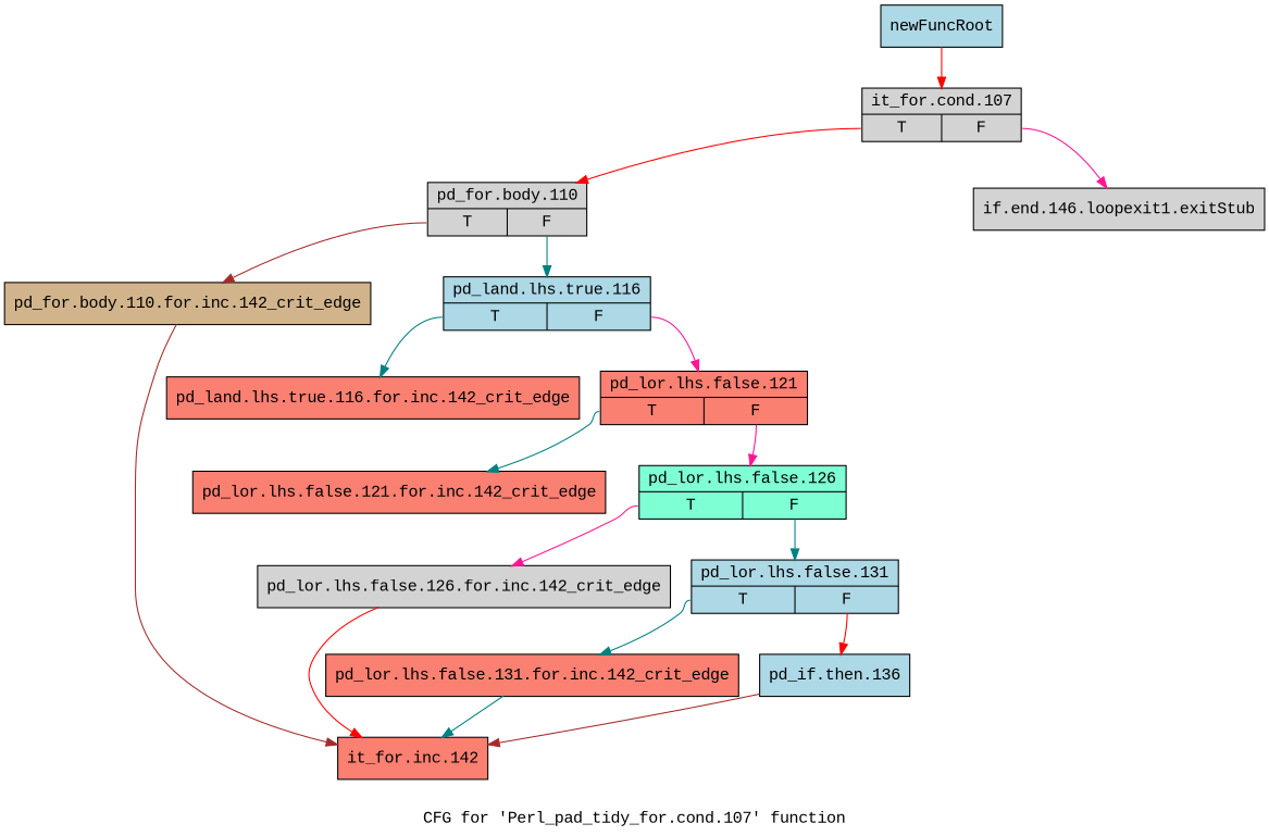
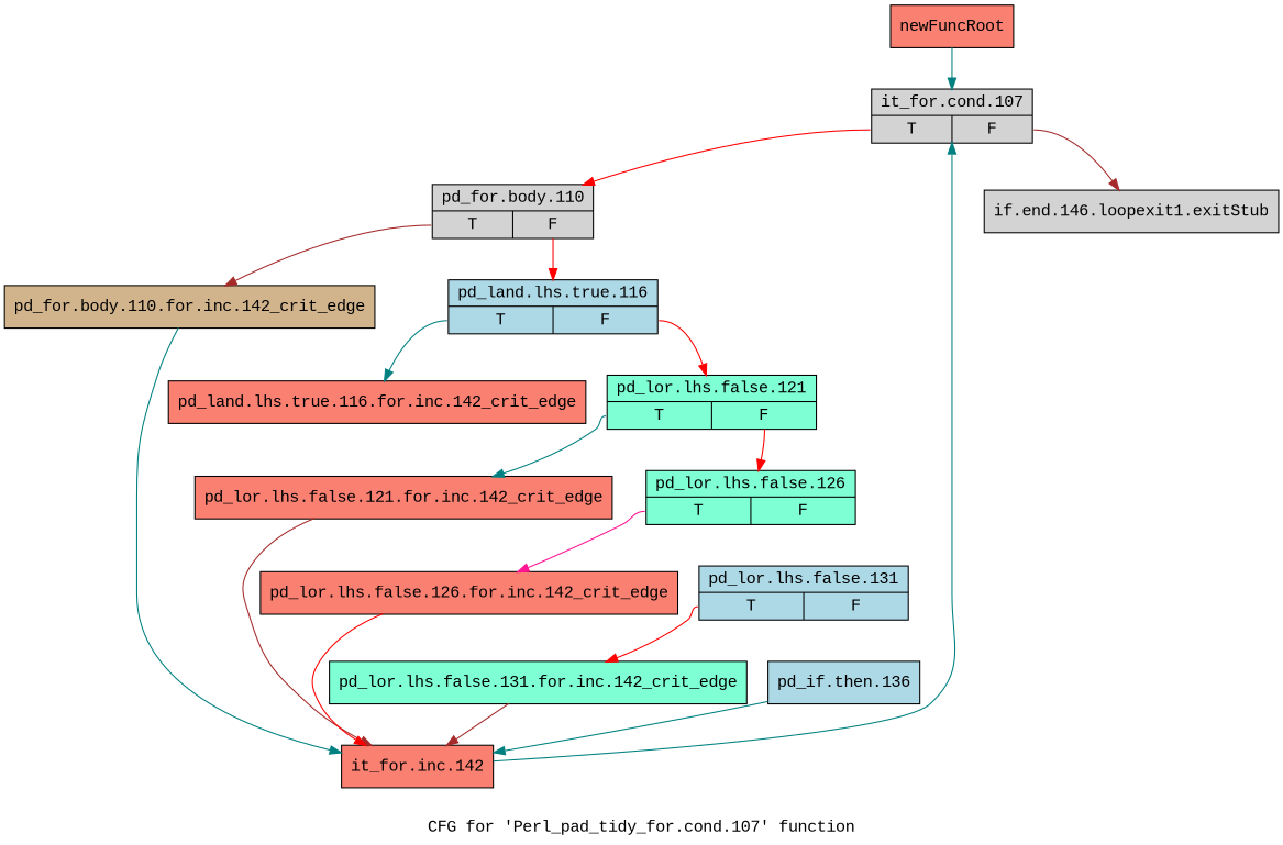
  digraph {
    fontname="Liberation Mono"
    label="CFG for 'Perl_pad_tidy_for.cond.107' function"
    node [fillcolor=salmon fontname="Liberation Mono" shape=record style=filled]
    edge [color=red fontname="Liberation Mono"]
-   n1 [fillcolor=lightblue label="{newFuncRoot}"]
+   n1 [label="{newFuncRoot}"]
    n2 [fillcolor=lightgrey label="{it_for.cond.107|{<s0>T|<s1>F}}"]
    n3 [fillcolor=lightgrey label="{if.end.146.loopexit1.exitStub}"]
    n4 [fillcolor=lightgrey label="{pd_for.body.110|{<s0>T|<s1>F}}"]
    n5 [fillcolor=tan label="{pd_for.body.110.for.inc.142_crit_edge}"]
    n6 [fillcolor=lightblue label="{pd_land.lhs.true.116|{<s0>T|<s1>F}}"]
    n7 [label="{it_for.inc.142}"]
    n8 [label="{pd_land.lhs.true.116.for.inc.142_crit_edge}"]
-   n9 [label="{pd_lor.lhs.false.121|{<s0>T|<s1>F}}"]
+   n9 [fillcolor=aquamarine label="{pd_lor.lhs.false.121|{<s0>T|<s1>F}}"]
    n10 [label="{pd_lor.lhs.false.121.for.inc.142_crit_edge}"]
    n11 [fillcolor=aquamarine label="{pd_lor.lhs.false.126|{<s0>T|<s1>F}}"]
-   n12 [fillcolor=lightgrey label="{pd_lor.lhs.false.126.for.inc.142_crit_edge}"]
+   n12 [label="{pd_lor.lhs.false.126.for.inc.142_crit_edge}"]
    n13 [fillcolor=lightblue label="{pd_lor.lhs.false.131|{<s0>T|<s1>F}}"]
-   n14 [label="{pd_lor.lhs.false.131.for.inc.142_crit_edge}"]
+   n14 [fillcolor=aquamarine label="{pd_lor.lhs.false.131.for.inc.142_crit_edge}"]
    n15 [fillcolor=lightblue label="{pd_if.then.136}"]
-   n1 -> n2
-   n2 -> n3 [color=deeppink tailport=s1]
+   n1 -> n2 [color=teal]
+   n2 -> n3 [color=brown tailport=s1]
    n2 -> n4 [tailport=s0]
    n4 -> n5 [color=brown tailport=s0]
-   n4 -> n6 [color=teal tailport=s1]
-   n5 -> n7 [color=brown]
+   n4 -> n6 [tailport=s1]
+   n5 -> n7 [color=teal]
    n6 -> n8 [color=teal tailport=s0]
-   n6 -> n9 [color=deeppink tailport=s1]
+   n6 -> n9 [tailport=s1]
+   n7 -> n2 [color=teal]
    n9 -> n10 [color=teal tailport=s0]
-   n9 -> n11 [color=deeppink tailport=s1]
+   n9 -> n11 [tailport=s1]
+   n10 -> n7 [color=brown]
    n11 -> n12 [color=deeppink tailport=s0]
-   n11 -> n13 [color=teal tailport=s1]
    n12 -> n7
-   n13 -> n14 [color=teal tailport=s0]
-   n13 -> n15 [tailport=s1]
-   n14 -> n7 [color=teal]
-   n15 -> n7 [color=brown]
+   n13 -> n14 [tailport=s0]
+   n14 -> n7 [color=brown]
+   n15 -> n7 [color=teal]
  }
